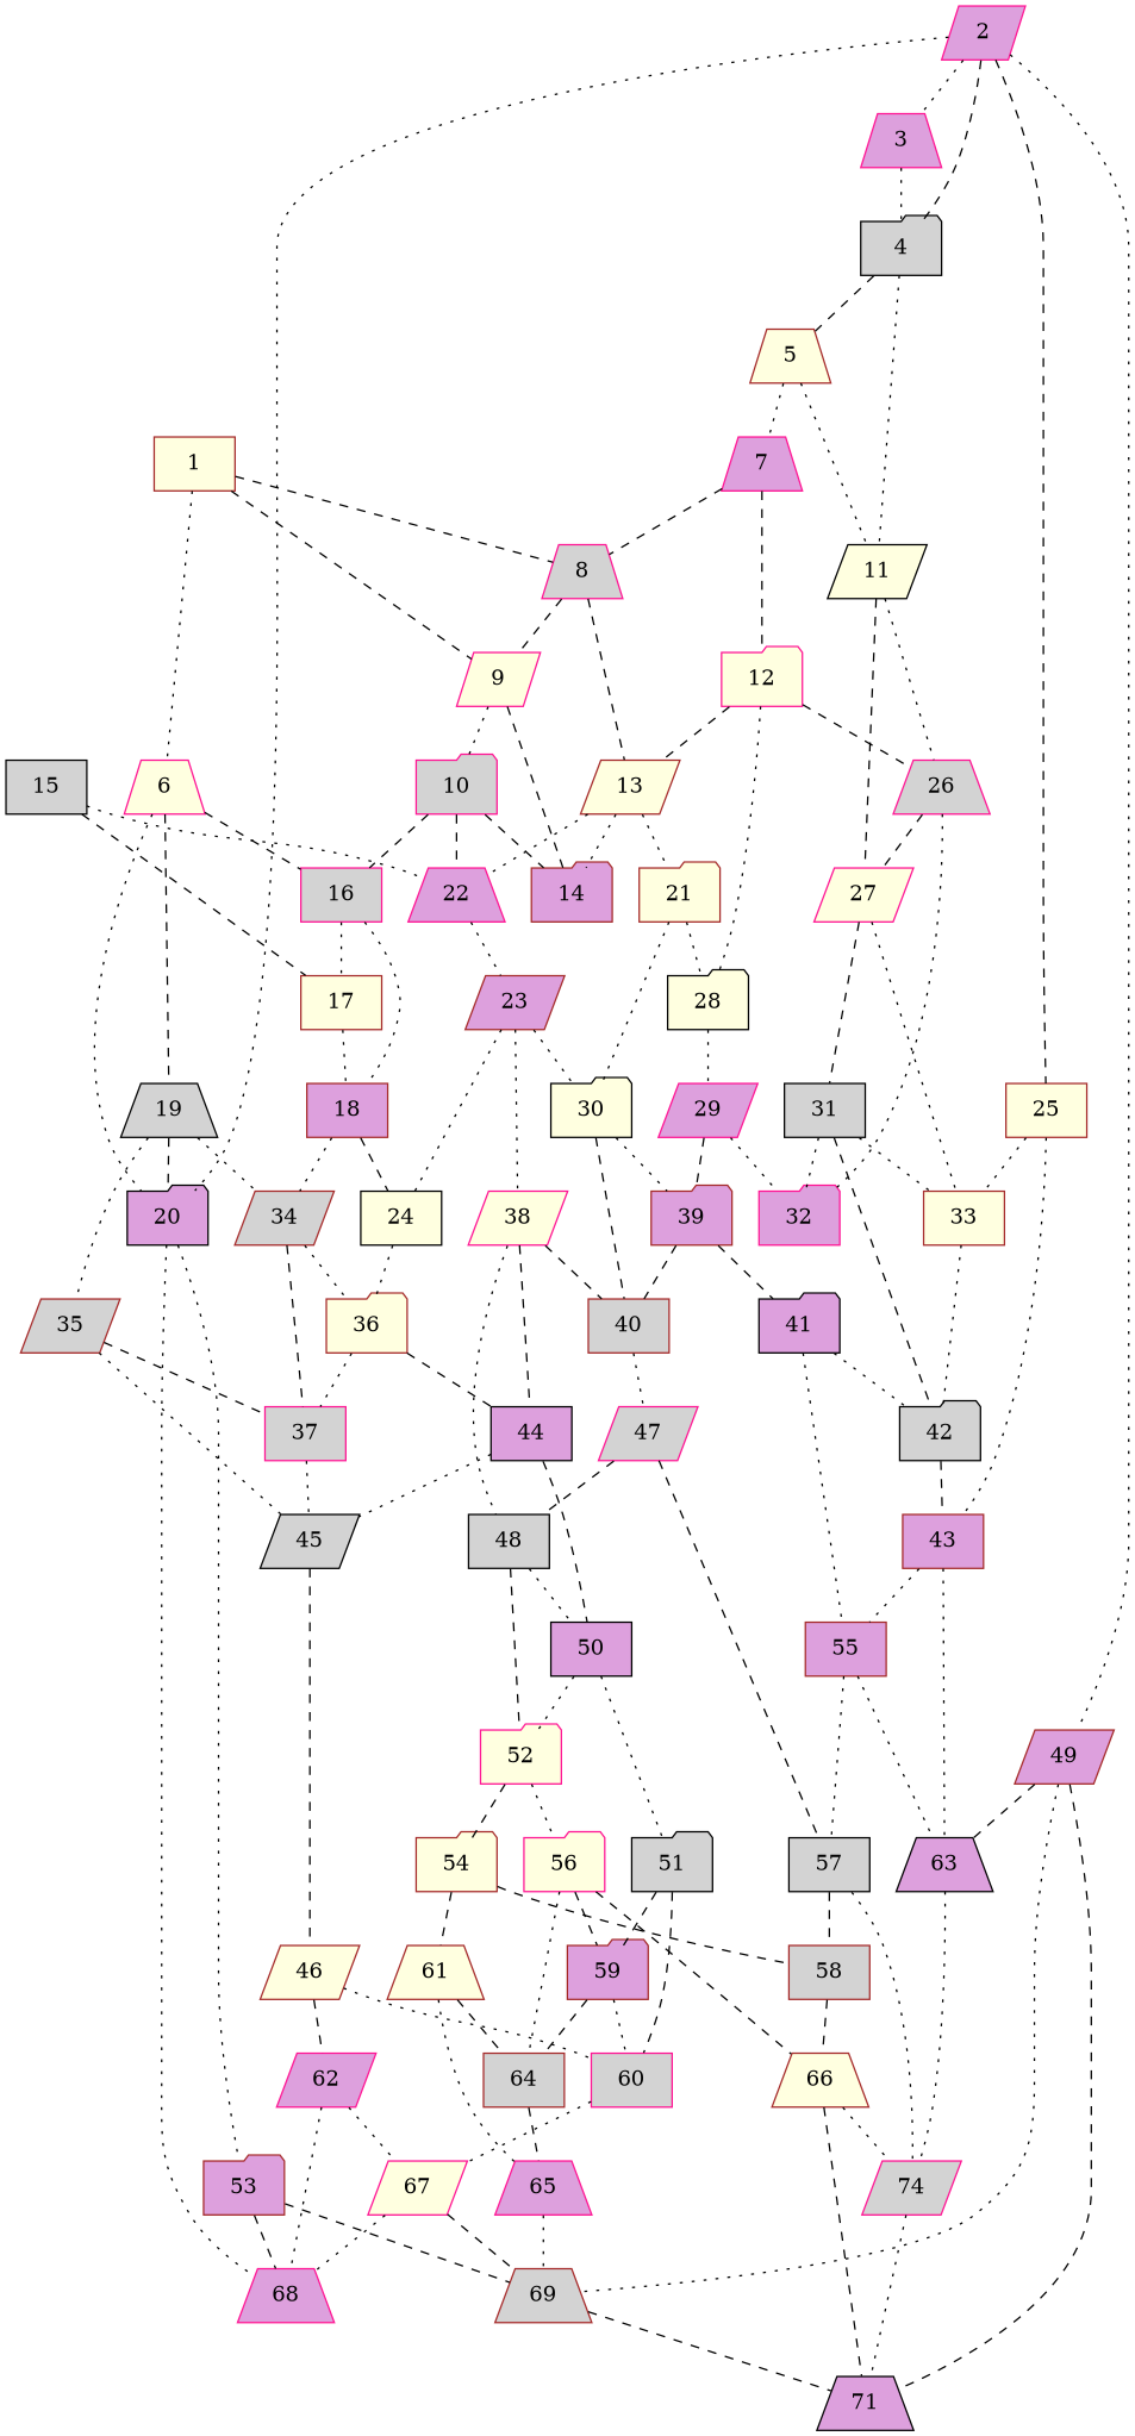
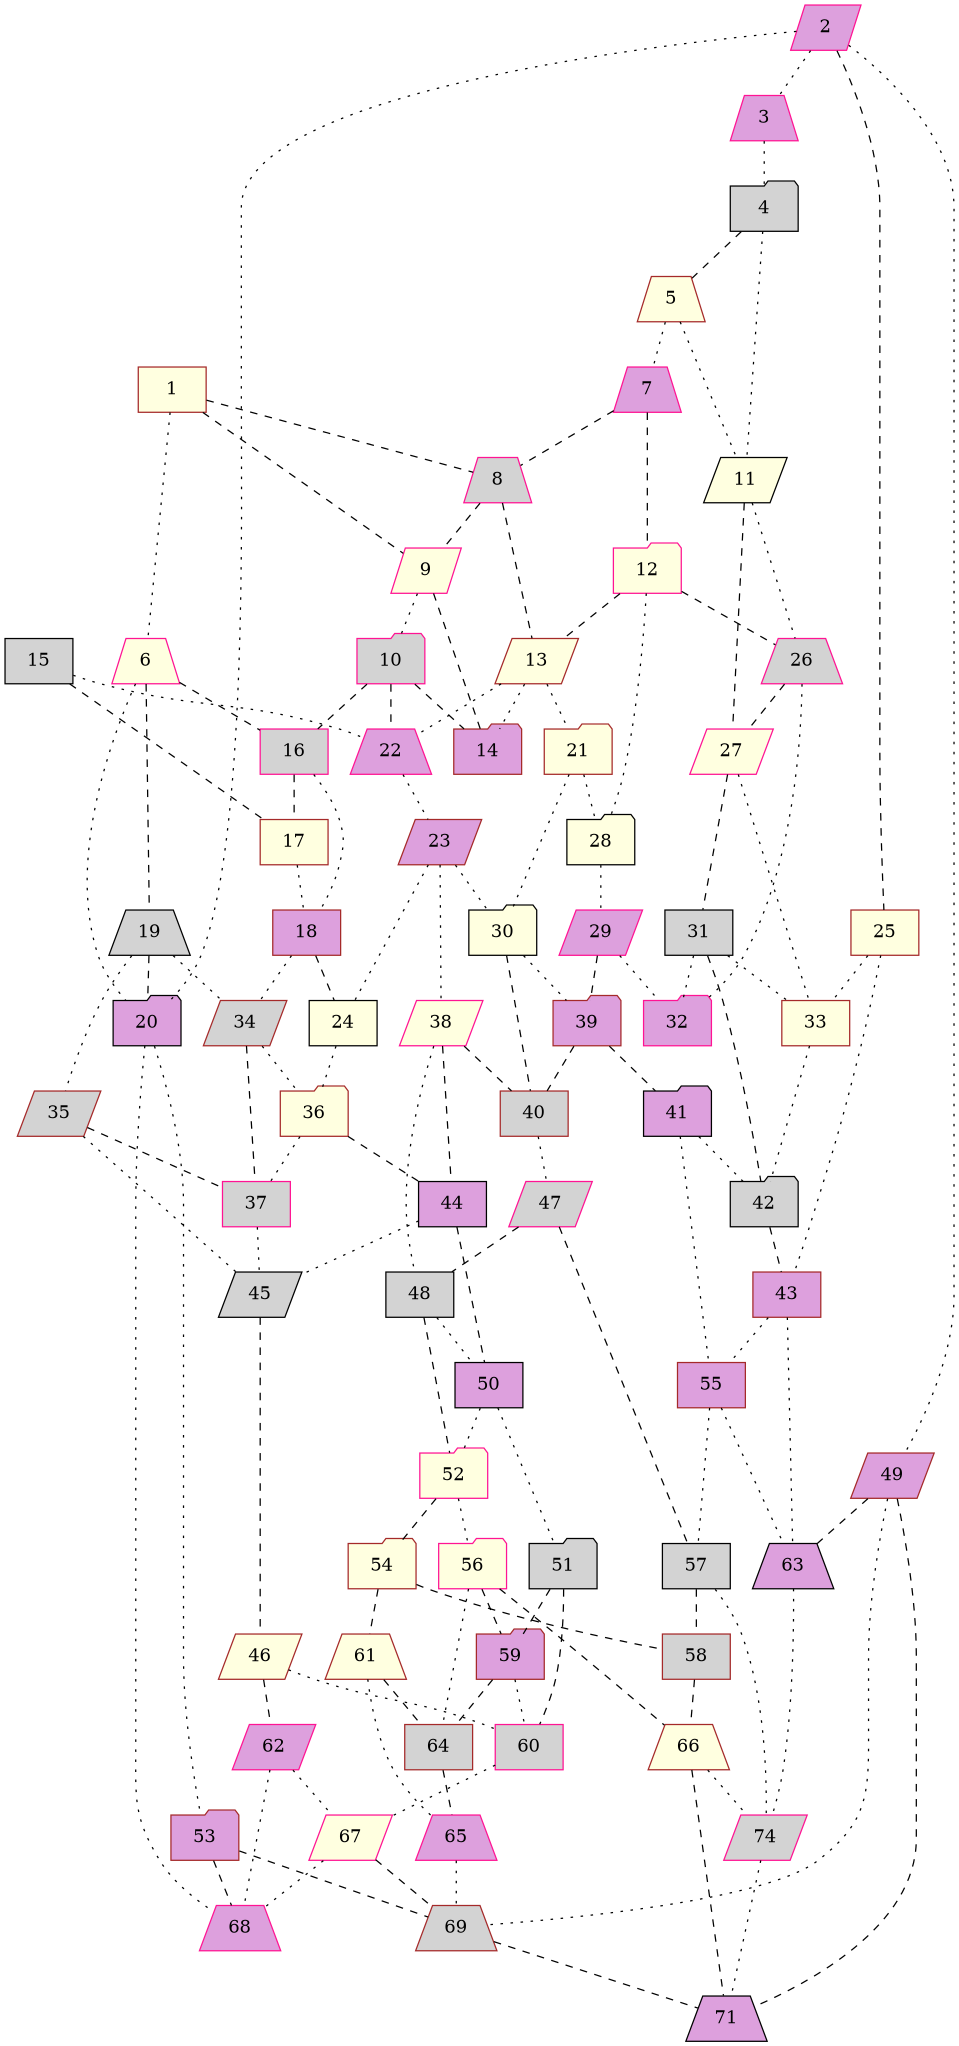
  graph {
    node [color=brown fillcolor=lightyellow shape=box style=filled]
    edge [style=dotted weight=1.0]
    6 [color=deeppink shape=trapezium]
    1
    8 [color=deeppink fillcolor=lightgrey shape=trapezium]
    9 [color=deeppink shape=parallelogram]
    20 [color=black fillcolor=plum shape=folder]
    16 [color=deeppink fillcolor=lightgrey]
    19 [color=black fillcolor=lightgrey shape=trapezium]
    13 [shape=parallelogram]
    10 [color=deeppink fillcolor=lightgrey shape=folder]
    14 [fillcolor=plum shape=folder]
    2 [color=deeppink fillcolor=plum shape=parallelogram]
    3 [color=deeppink fillcolor=plum shape=trapezium]
    4 [color=black fillcolor=lightgrey shape=folder]
    25
    49 [fillcolor=plum shape=parallelogram]
    5 [shape=trapezium]
    11 [color=black shape=parallelogram]
    53 [fillcolor=plum shape=folder]
    68 [color=deeppink fillcolor=plum shape=trapezium]
    33
    43 [fillcolor=plum]
    63 [color=black fillcolor=plum shape=trapezium]
    69 [fillcolor=lightgrey shape=trapezium]
    71 [color=black fillcolor=plum shape=trapezium]
    7 [color=deeppink fillcolor=plum shape=trapezium]
    26 [color=deeppink fillcolor=lightgrey shape=trapezium]
    27 [color=deeppink shape=parallelogram]
    12 [color=deeppink shape=folder]
    17
    18 [fillcolor=plum]
    34 [fillcolor=lightgrey shape=parallelogram]
    35 [fillcolor=lightgrey shape=parallelogram]
    28 [color=black shape=folder]
    22 [color=deeppink fillcolor=plum shape=trapezium]
    21 [shape=folder]
    23 [fillcolor=plum shape=parallelogram]
    32 [color=deeppink fillcolor=plum shape=folder]
    31 [color=black fillcolor=lightgrey]
    29 [color=deeppink fillcolor=plum shape=parallelogram]
    30 [color=black shape=folder]
    15 [color=black fillcolor=lightgrey]
    24 [color=black]
    36 [shape=folder]
    37 [color=deeppink fillcolor=lightgrey]
    45 [color=black fillcolor=lightgrey shape=parallelogram]
    39 [fillcolor=plum shape=folder]
    40 [fillcolor=lightgrey]
    38 [color=deeppink shape=parallelogram]
    44 [color=black fillcolor=plum]
    48 [color=black fillcolor=lightgrey]
    42 [color=black fillcolor=lightgrey shape=folder]
    55 [fillcolor=plum]
    41 [color=black fillcolor=plum shape=folder]
    47 [color=deeppink fillcolor=lightgrey shape=parallelogram]
    46 [shape=parallelogram]
    50 [color=black fillcolor=plum]
    52 [color=deeppink shape=folder]
    57 [color=black fillcolor=lightgrey]
    n59 [color=deeppink fillcolor=lightgrey label=74 shape=parallelogram]
    51 [color=black fillcolor=lightgrey shape=folder]
    60 [color=deeppink fillcolor=lightgrey]
    62 [color=deeppink fillcolor=plum shape=parallelogram]
    67 [color=deeppink shape=parallelogram]
    58 [fillcolor=lightgrey]
    54 [shape=folder]
    56 [color=deeppink shape=folder]
    59 [fillcolor=plum shape=folder]
    64 [fillcolor=lightgrey]
    61 [shape=trapezium]
    66 [shape=trapezium]
    65 [color=deeppink fillcolor=plum shape=trapezium]
    6 -- 20
    6 -- 16 [style=dashed]
    6 -- 19 [style=dashed]
    1 -- 6
    1 -- 8 [style=dashed]
    1 -- 9 [style=dashed]
    8 -- 9 [style=dashed]
    8 -- 13 [style=dashed]
    9 -- 10
    9 -- 14 [style=dashed]
    20 -- 53
    20 -- 68
-   16 -- 17
+   16 -- 17 [style=dashed]
    16 -- 18
    19 -- 20 [style=dashed]
    19 -- 34
    19 -- 35
    13 -- 14
    13 -- 22
    13 -- 21
    10 -- 16 [style=dashed]
    10 -- 14 [style=dashed]
    10 -- 22 [style=dashed]
    2 -- 20
    2 -- 3
-   2 -- 4 [style=dashed]
    2 -- 25 [style=dashed]
    2 -- 49
    3 -- 4 [weight=2.0]
    4 -- 5 [style=dashed]
    4 -- 11
    25 -- 33
    25 -- 43
    49 -- 63 [style=dashed]
    49 -- 69
    49 -- 71 [style=dashed]
    5 -- 11
    5 -- 7 [weight=2.0]
    11 -- 26
    11 -- 27 [style=dashed]
    53 -- 68 [style=dashed weight=2.0]
    53 -- 69 [style=dashed]
    33 -- 42
    43 -- 63
    43 -- 55
    63 -- n59
    69 -- 71 [style=dashed]
    7 -- 8 [style=dashed]
    7 -- 12 [style=dashed]
    26 -- 27 [style=dashed]
    26 -- 32
    27 -- 33
    27 -- 31 [style=dashed]
    12 -- 13 [style=dashed]
    12 -- 26 [style=dashed]
    12 -- 28
    17 -- 18
    18 -- 34
    18 -- 24 [style=dashed]
    34 -- 36
    34 -- 37 [style=dashed]
    35 -- 37 [style=dashed]
    35 -- 45
    28 -- 29
    22 -- 23
    21 -- 28
    21 -- 30
    23 -- 30
    23 -- 24
    23 -- 38
    31 -- 33
    31 -- 32
    31 -- 42 [style=dashed]
    29 -- 32
    29 -- 39 [style=dashed]
    30 -- 39
    30 -- 40 [style=dashed]
    15 -- 17 [style=dashed weight=2.0]
    15 -- 22
    24 -- 36
    36 -- 37
    36 -- 44 [style=dashed]
    37 -- 45
    45 -- 46 [style=dashed]
    39 -- 40 [style=dashed]
    39 -- 41 [style=dashed]
    40 -- 47
    38 -- 40 [style=dashed]
    38 -- 44 [style=dashed]
    38 -- 48
    44 -- 45
    44 -- 50 [style=dashed]
    48 -- 50
    48 -- 52 [style=dashed]
    42 -- 43 [style=dashed]
    55 -- 63
    55 -- 57
    41 -- 42
    41 -- 55
    47 -- 48 [style=dashed]
    47 -- 57 [style=dashed]
    46 -- 60
    46 -- 62 [style=dashed]
    50 -- 52
    50 -- 51
    52 -- 54 [style=dashed]
    52 -- 56
    57 -- n59
    57 -- 58 [style=dashed weight=2.0]
    n59 -- 71
    51 -- 60 [style=dashed]
    51 -- 59 [style=dashed]
    60 -- 67
    62 -- 68 [weight=2.0]
    62 -- 67
    67 -- 68
    67 -- 69 [style=dashed]
    58 -- 66 [style=dashed]
    54 -- 58 [style=dashed]
    54 -- 61 [style=dashed]
    56 -- 59 [style=dashed]
    56 -- 64
    56 -- 66 [style=dashed]
    59 -- 60
    59 -- 64 [style=dashed]
    64 -- 65 [style=dashed]
    61 -- 64 [style=dashed]
    61 -- 65
    66 -- 71 [style=dashed]
    66 -- n59
    65 -- 69
  }
